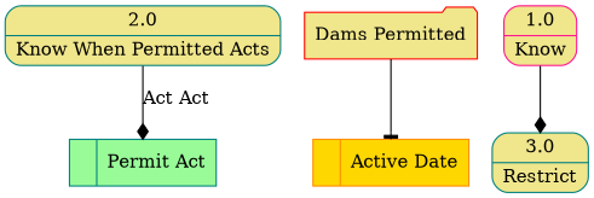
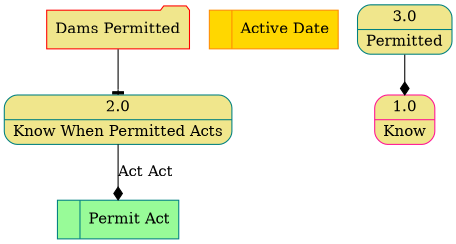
  digraph {
    node [color=teal fillcolor=khaki shape=Mrecord style=filled]
    edge [arrowhead=diamond]
    n1 [fillcolor=palegreen label="<f0>  |<f1> Permit Act " shape=record]
    n2 [color=darkorange fillcolor=gold label="<f0>  |<f1> Active Date " shape=record]
    n3 [color=red label="Dams Permitted" shape=folder]
    n4 [label="{<f0> 2.0|<f1> Know When Permitted Acts }"]
    n5 [color=deeppink label="{<f0> 1.0|<f1> Know }"]
-   n6 [label="{<f0> 3.0|<f1> Restrict }"]
-   n3 -> n2 [arrowhead=tee]
+   n6 [label="{<f0> 3.0|<f1> Permitted }"]
+   n3 -> n4 [arrowhead=tee]
    n4 -> n1 [label="Act Act"]
-   n5 -> n6
+   n6 -> n5
  }
